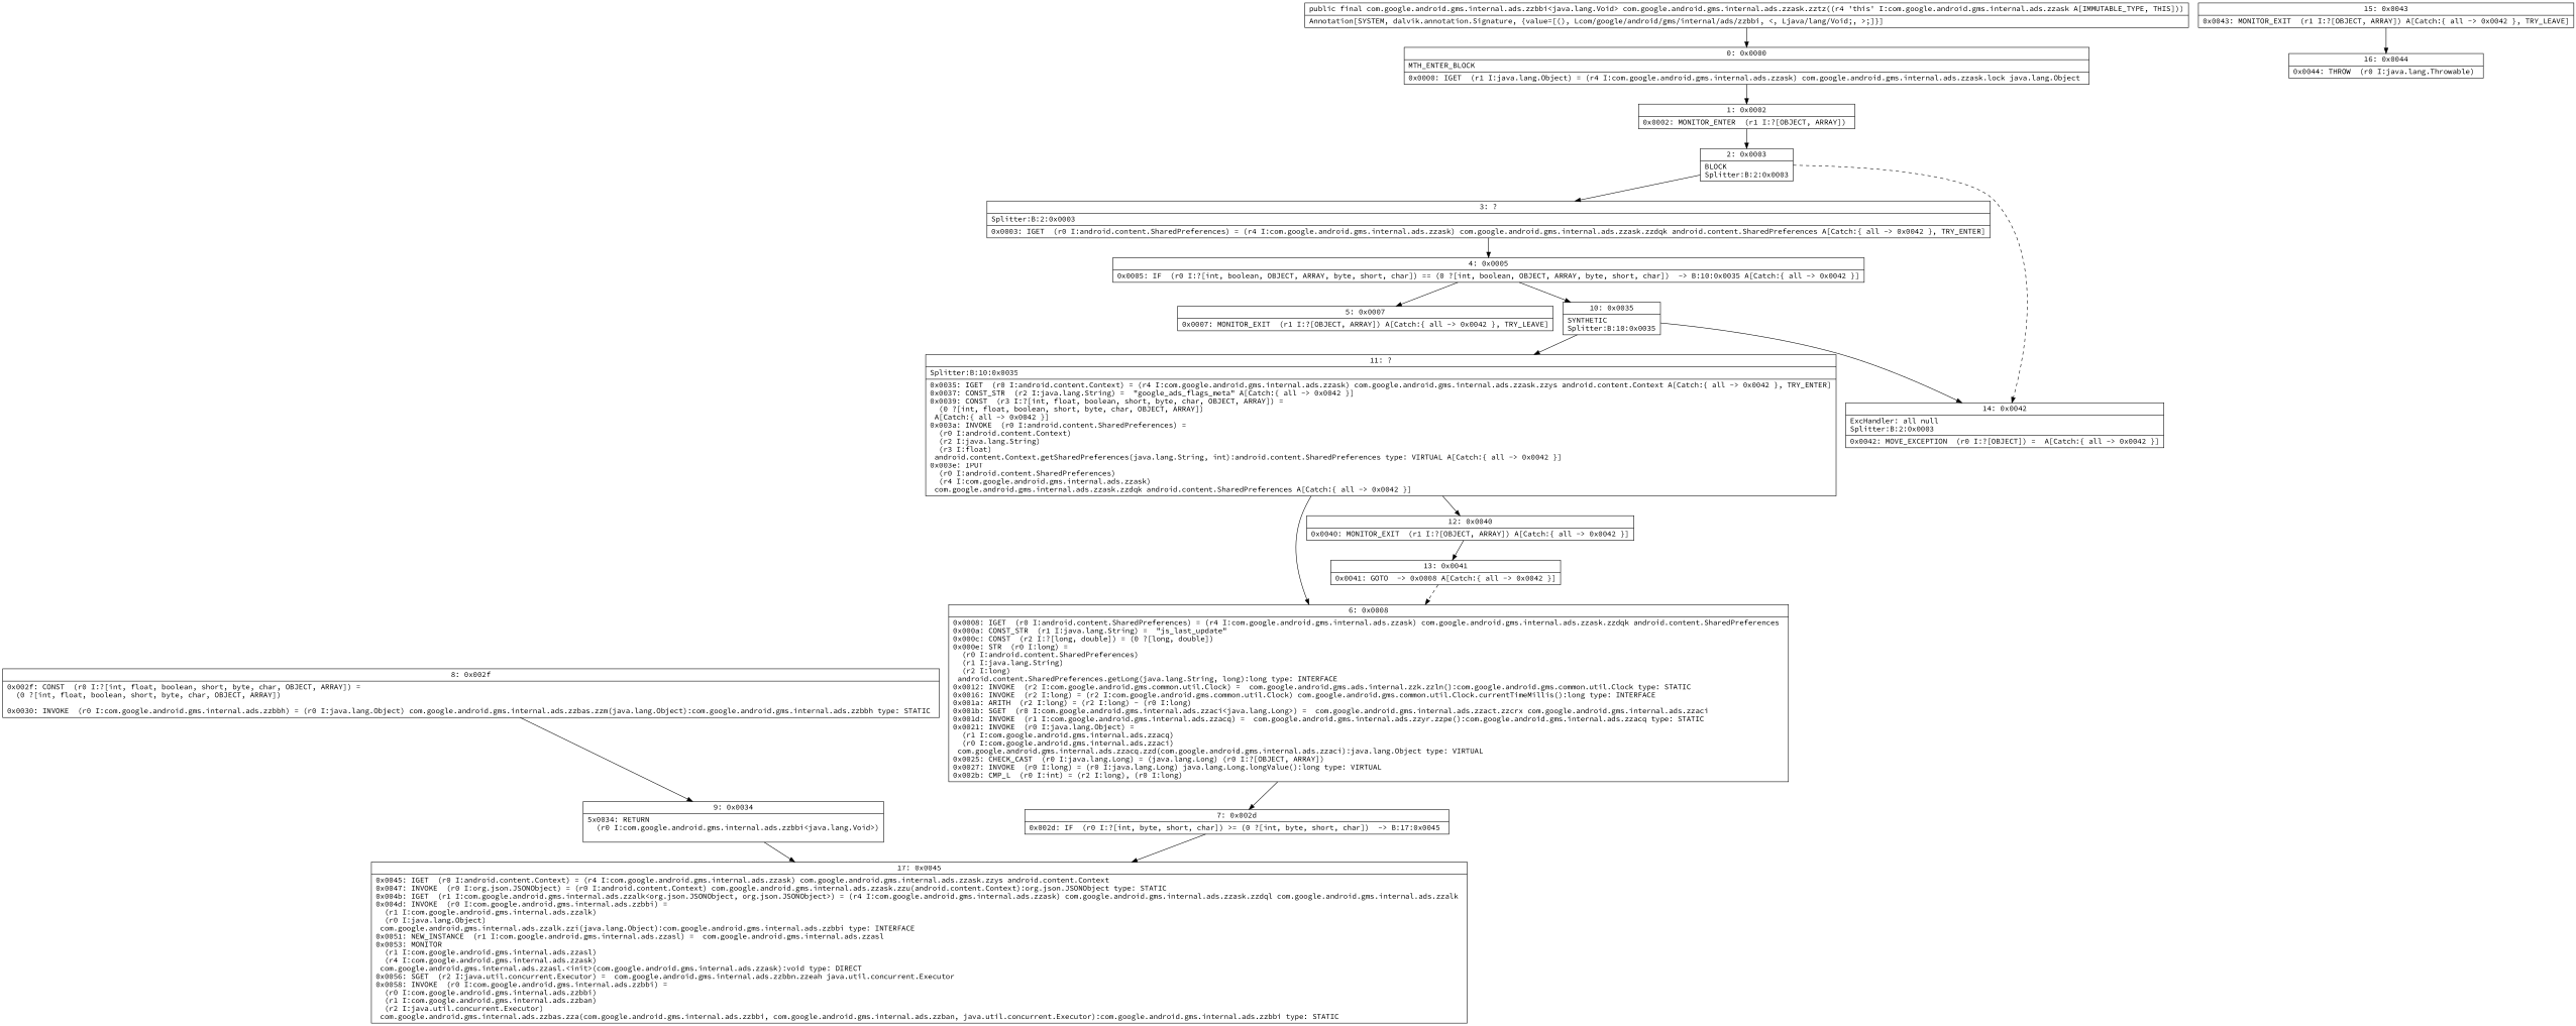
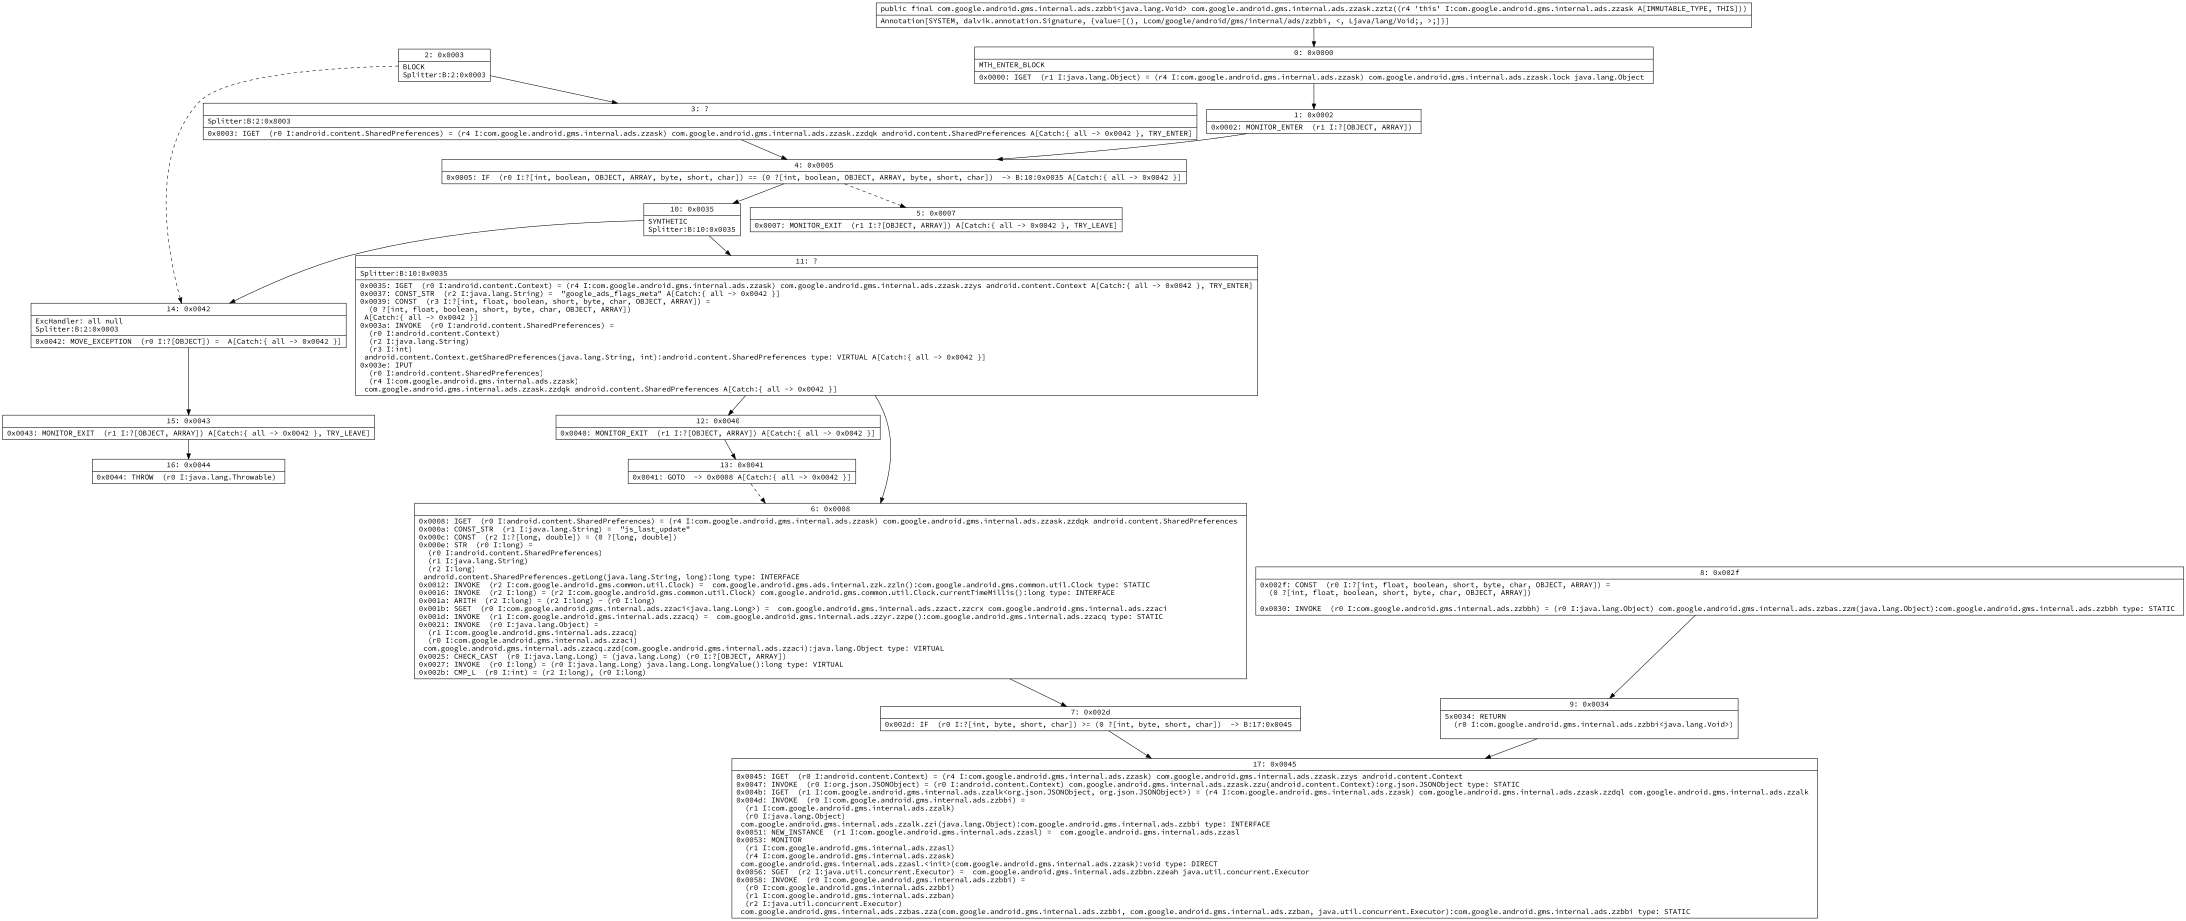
  digraph {
    fontname="Source Code Pro"
    node [fontname="Source Code Pro" shape=record]
    edge [fontname="Source Code Pro"]
    n1 [label="{0\:\ 0x0000|MTH_ENTER_BLOCK\l|0x0000: IGET  (r1 I:java.lang.Object) = (r4 I:com.google.android.gms.internal.ads.zzask) com.google.android.gms.internal.ads.zzask.lock java.lang.Object \l}"]
    n2 [label="{1\:\ 0x0002|0x0002: MONITOR_ENTER  (r1 I:?[OBJECT, ARRAY]) \l}"]
    n3 [label="{2\:\ 0x0003|BLOCK\lSplitter:B:2:0x0003\l}"]
-   n4 [label="{3\:\ ?|Splitter:B:2:0x0003\l|0x0003: IGET  (r0 I:android.content.SharedPreferences) = (r4 I:com.google.android.gms.internal.ads.zzask) com.google.android.gms.internal.ads.zzask.zzdqk android.content.SharedPreferences A[Catch:\{ all \-\> 0x0042 \}, TRY_ENTER]\l}"]
+   n4 [label="{3\:\ ?|Splitter:B:2:0x8003\l|0x0003: IGET  (r0 I:android.content.SharedPreferences) = (r4 I:com.google.android.gms.internal.ads.zzask) com.google.android.gms.internal.ads.zzask.zzdqk android.content.SharedPreferences A[Catch:\{ all \-\> 0x0042 \}, TRY_ENTER]\l}"]
    n5 [label="{14\:\ 0x0042|ExcHandler: all null\lSplitter:B:2:0x0003\l|0x0042: MOVE_EXCEPTION  (r0 I:?[OBJECT]) =  A[Catch:\{ all \-\> 0x0042 \}]\l}"]
    n6 [label="{4\:\ 0x0005|0x0005: IF  (r0 I:?[int, boolean, OBJECT, ARRAY, byte, short, char]) == (0 ?[int, boolean, OBJECT, ARRAY, byte, short, char])  \-\> B:10:0x0035 A[Catch:\{ all \-\> 0x0042 \}]\l}"]
    n7 [label="{15\:\ 0x0043|0x0043: MONITOR_EXIT  (r1 I:?[OBJECT, ARRAY]) A[Catch:\{ all \-\> 0x0042 \}, TRY_LEAVE]\l}"]
    n8 [label="{5\:\ 0x0007|0x0007: MONITOR_EXIT  (r1 I:?[OBJECT, ARRAY]) A[Catch:\{ all \-\> 0x0042 \}, TRY_LEAVE]\l}"]
    n9 [label="{10\:\ 0x0035|SYNTHETIC\lSplitter:B:10:0x0035\l}"]
-   n10 [label="{11\:\ ?|Splitter:B:10:0x0035\l|0x0035: IGET  (r0 I:android.content.Context) = (r4 I:com.google.android.gms.internal.ads.zzask) com.google.android.gms.internal.ads.zzask.zzys android.content.Context A[Catch:\{ all \-\> 0x0042 \}, TRY_ENTER]\l0x0037: CONST_STR  (r2 I:java.lang.String) =  \"google_ads_flags_meta\" A[Catch:\{ all \-\> 0x0042 \}]\l0x0039: CONST  (r3 I:?[int, float, boolean, short, byte, char, OBJECT, ARRAY]) = \l  (0 ?[int, float, boolean, short, byte, char, OBJECT, ARRAY])\l A[Catch:\{ all \-\> 0x0042 \}]\l0x003a: INVOKE  (r0 I:android.content.SharedPreferences) = \l  (r0 I:android.content.Context)\l  (r2 I:java.lang.String)\l  (r3 I:float)\l android.content.Context.getSharedPreferences(java.lang.String, int):android.content.SharedPreferences type: VIRTUAL A[Catch:\{ all \-\> 0x0042 \}]\l0x003e: IPUT  \l  (r0 I:android.content.SharedPreferences)\l  (r4 I:com.google.android.gms.internal.ads.zzask)\l com.google.android.gms.internal.ads.zzask.zzdqk android.content.SharedPreferences A[Catch:\{ all \-\> 0x0042 \}]\l}"]
+   n10 [label="{11\:\ ?|Splitter:B:10:0x0035\l|0x0035: IGET  (r0 I:android.content.Context) = (r4 I:com.google.android.gms.internal.ads.zzask) com.google.android.gms.internal.ads.zzask.zzys android.content.Context A[Catch:\{ all \-\> 0x0042 \}, TRY_ENTER]\l0x0037: CONST_STR  (r2 I:java.lang.String) =  \"google_ads_flags_meta\" A[Catch:\{ all \-\> 0x0042 \}]\l0x0039: CONST  (r3 I:?[int, float, boolean, short, byte, char, OBJECT, ARRAY]) = \l  (0 ?[int, float, boolean, short, byte, char, OBJECT, ARRAY])\l A[Catch:\{ all \-\> 0x0042 \}]\l0x003a: INVOKE  (r0 I:android.content.SharedPreferences) = \l  (r0 I:android.content.Context)\l  (r2 I:java.lang.String)\l  (r3 I:int)\l android.content.Context.getSharedPreferences(java.lang.String, int):android.content.SharedPreferences type: VIRTUAL A[Catch:\{ all \-\> 0x0042 \}]\l0x003e: IPUT  \l  (r0 I:android.content.SharedPreferences)\l  (r4 I:com.google.android.gms.internal.ads.zzask)\l com.google.android.gms.internal.ads.zzask.zzdqk android.content.SharedPreferences A[Catch:\{ all \-\> 0x0042 \}]\l}"]
    n11 [label="{6\:\ 0x0008|0x0008: IGET  (r0 I:android.content.SharedPreferences) = (r4 I:com.google.android.gms.internal.ads.zzask) com.google.android.gms.internal.ads.zzask.zzdqk android.content.SharedPreferences \l0x000a: CONST_STR  (r1 I:java.lang.String) =  \"js_last_update\" \l0x000c: CONST  (r2 I:?[long, double]) = (0 ?[long, double]) \l0x000e: STR  (r0 I:long) = \l  (r0 I:android.content.SharedPreferences)\l  (r1 I:java.lang.String)\l  (r2 I:long)\l android.content.SharedPreferences.getLong(java.lang.String, long):long type: INTERFACE \l0x0012: INVOKE  (r2 I:com.google.android.gms.common.util.Clock) =  com.google.android.gms.ads.internal.zzk.zzln():com.google.android.gms.common.util.Clock type: STATIC \l0x0016: INVOKE  (r2 I:long) = (r2 I:com.google.android.gms.common.util.Clock) com.google.android.gms.common.util.Clock.currentTimeMillis():long type: INTERFACE \l0x001a: ARITH  (r2 I:long) = (r2 I:long) \- (r0 I:long) \l0x001b: SGET  (r0 I:com.google.android.gms.internal.ads.zzaci\<java.lang.Long\>) =  com.google.android.gms.internal.ads.zzact.zzcrx com.google.android.gms.internal.ads.zzaci \l0x001d: INVOKE  (r1 I:com.google.android.gms.internal.ads.zzacq) =  com.google.android.gms.internal.ads.zzyr.zzpe():com.google.android.gms.internal.ads.zzacq type: STATIC \l0x0021: INVOKE  (r0 I:java.lang.Object) = \l  (r1 I:com.google.android.gms.internal.ads.zzacq)\l  (r0 I:com.google.android.gms.internal.ads.zzaci)\l com.google.android.gms.internal.ads.zzacq.zzd(com.google.android.gms.internal.ads.zzaci):java.lang.Object type: VIRTUAL \l0x0025: CHECK_CAST  (r0 I:java.lang.Long) = (java.lang.Long) (r0 I:?[OBJECT, ARRAY]) \l0x0027: INVOKE  (r0 I:long) = (r0 I:java.lang.Long) java.lang.Long.longValue():long type: VIRTUAL \l0x002b: CMP_L  (r0 I:int) = (r2 I:long), (r0 I:long) \l}"]
    n12 [label="{7\:\ 0x002d|0x002d: IF  (r0 I:?[int, byte, short, char]) \>= (0 ?[int, byte, short, char])  \-\> B:17:0x0045 \l}"]
    n13 [label="{17\:\ 0x0045|0x0045: IGET  (r0 I:android.content.Context) = (r4 I:com.google.android.gms.internal.ads.zzask) com.google.android.gms.internal.ads.zzask.zzys android.content.Context \l0x0047: INVOKE  (r0 I:org.json.JSONObject) = (r0 I:android.content.Context) com.google.android.gms.internal.ads.zzask.zzu(android.content.Context):org.json.JSONObject type: STATIC \l0x004b: IGET  (r1 I:com.google.android.gms.internal.ads.zzalk\<org.json.JSONObject, org.json.JSONObject\>) = (r4 I:com.google.android.gms.internal.ads.zzask) com.google.android.gms.internal.ads.zzask.zzdql com.google.android.gms.internal.ads.zzalk \l0x004d: INVOKE  (r0 I:com.google.android.gms.internal.ads.zzbbi) = \l  (r1 I:com.google.android.gms.internal.ads.zzalk)\l  (r0 I:java.lang.Object)\l com.google.android.gms.internal.ads.zzalk.zzi(java.lang.Object):com.google.android.gms.internal.ads.zzbbi type: INTERFACE \l0x0051: NEW_INSTANCE  (r1 I:com.google.android.gms.internal.ads.zzasl) =  com.google.android.gms.internal.ads.zzasl \l0x0053: MONITOR  \l  (r1 I:com.google.android.gms.internal.ads.zzasl)\l  (r4 I:com.google.android.gms.internal.ads.zzask)\l com.google.android.gms.internal.ads.zzasl.\<init\>(com.google.android.gms.internal.ads.zzask):void type: DIRECT \l0x0056: SGET  (r2 I:java.util.concurrent.Executor) =  com.google.android.gms.internal.ads.zzbbn.zzeah java.util.concurrent.Executor \l0x0058: INVOKE  (r0 I:com.google.android.gms.internal.ads.zzbbi) = \l  (r0 I:com.google.android.gms.internal.ads.zzbbi)\l  (r1 I:com.google.android.gms.internal.ads.zzban)\l  (r2 I:java.util.concurrent.Executor)\l com.google.android.gms.internal.ads.zzbas.zza(com.google.android.gms.internal.ads.zzbbi, com.google.android.gms.internal.ads.zzban, java.util.concurrent.Executor):com.google.android.gms.internal.ads.zzbbi type: STATIC \l}"]
    n14 [label="{8\:\ 0x002f|0x002f: CONST  (r0 I:?[int, float, boolean, short, byte, char, OBJECT, ARRAY]) = \l  (0 ?[int, float, boolean, short, byte, char, OBJECT, ARRAY])\l \l0x0030: INVOKE  (r0 I:com.google.android.gms.internal.ads.zzbbh) = (r0 I:java.lang.Object) com.google.android.gms.internal.ads.zzbas.zzm(java.lang.Object):com.google.android.gms.internal.ads.zzbbh type: STATIC \l}"]
    n15 [label="{9\:\ 0x0034|5x0034: RETURN  \l  (r0 I:com.google.android.gms.internal.ads.zzbbi\<java.lang.Void\>)\l \l}"]
    n16 [label="{12\:\ 0x0040|0x0040: MONITOR_EXIT  (r1 I:?[OBJECT, ARRAY]) A[Catch:\{ all \-\> 0x0042 \}]\l}"]
    n17 [label="{13\:\ 0x0041|0x0041: GOTO  \-\> 0x0008 A[Catch:\{ all \-\> 0x0042 \}]\l}"]
    n18 [label="{16\:\ 0x0044|0x0044: THROW  (r0 I:java.lang.Throwable) \l}"]
    n19 [label="{public final com.google.android.gms.internal.ads.zzbbi\<java.lang.Void\> com.google.android.gms.internal.ads.zzask.zztz((r4 'this' I:com.google.android.gms.internal.ads.zzask A[IMMUTABLE_TYPE, THIS]))  | Annotation[SYSTEM, dalvik.annotation.Signature, \{value=[(), Lcom\/google\/android\/gms\/internal\/ads\/zzbbi, \<, Ljava\/lang\/Void;, \>;]\}]\l}"]
    n1 -> n2
-   n2 -> n3
+   n2 -> n6
    n3 -> n4
    n3 -> n5 [style=dashed]
    n4 -> n6
-   n6 -> n8 [style=solid]
+   n5 -> n7
+   n6 -> n8 [style=dashed]
    n6 -> n9
    n7 -> n18
    n9 -> n5
    n9 -> n10
    n10 -> n11
    n10 -> n16
    n11 -> n12
    n12 -> n13
    n14 -> n15
    n15 -> n13
    n16 -> n17
    n17 -> n11 [style=dashed]
    n19 -> n1
  }
